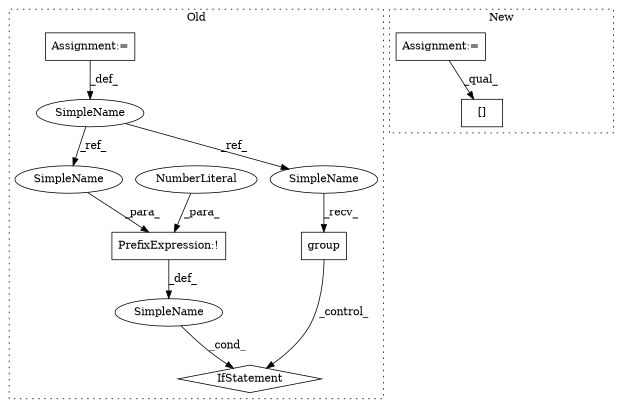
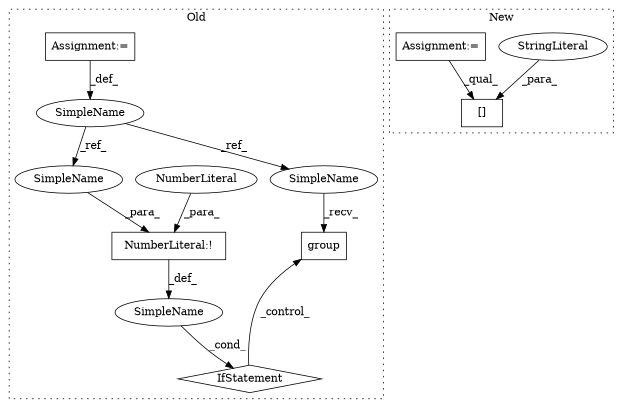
  digraph {
    node [a=42 l=1 shape=ellipse]
    n1 [a=32 l="6,1" label=group s="2227,2234" shape=box]
    n2 [a=34 label=NumberLiteral s=2233]
    n3 [a=25 l="4,2" label=IfStatement s="2178,2184" shape=diamond]
    n4 [label=SimpleName l=""]
    n5 [a=7 label="Assignment:=" s=2096 shape=box]
-   n6 [a=38 label="PrefixExpression:!" s=2182 shape=box]
+   n6 [a=38 label="NumberLiteral:!" s=2182 shape=box]
    n7 [label=SimpleName s=2125]
    n8 [label=SimpleName s=2183]
    n9 [label=SimpleName s=2225]
    n10 [a=2 l="10,1" label="[]" s="2005,2026" shape=box]
+   n11 [a=45 l=11 label=StringLiteral s=2015]
    n12 [a=7 label="Assignment:=" s=1828 shape=box]
    subgraph cluster_1 {
      label=Old
      style=dotted
      n1
      n2
      n3
      n4
      n5
      n6
      n7
      n8
      n9
    }
    subgraph cluster_2 {
      label=New
      style=dotted
      n10
+     n11
      n12
    }
    n2 -> n6 [label=_para_]
-   n1 -> n3 [label=_control_]
+   n3 -> n1 [label=_control_]
    n4 -> n3 [label=_cond_]
    n5 -> n7 [label=_def_]
    n6 -> n4 [label=_def_]
    n7 -> n8 [label=_ref_]
    n7 -> n9 [label=_ref_]
    n8 -> n6 [label=_para_]
    n9 -> n1 [label=_recv_]
+   n11 -> n10 [label=_para_]
    n12 -> n10 [label=_qual_]
  }
